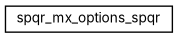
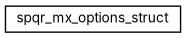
  digraph {
    rankdir=LR
    fontname=Inter
-   n1 [color=black fillcolor=white fontname=Inter fontsize=10 height=0.2 label=spqr_mx_options_spqr shape=record style=filled width=0.4]
+   n1 [color=black fillcolor=white fontname=Inter fontsize=10 height=0.2 label=spqr_mx_options_struct shape=record style=filled width=0.4]
  }
